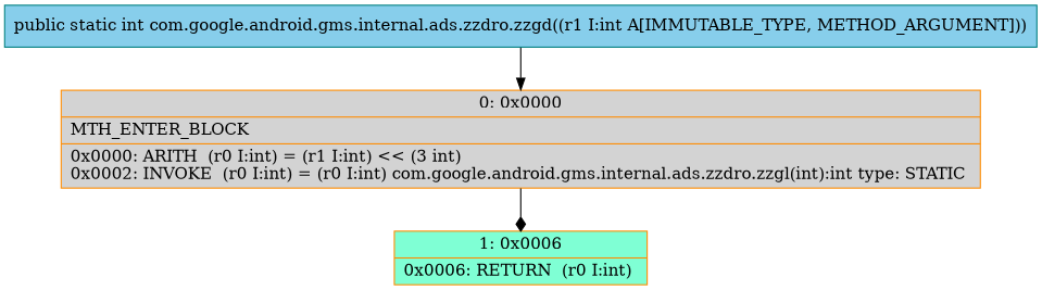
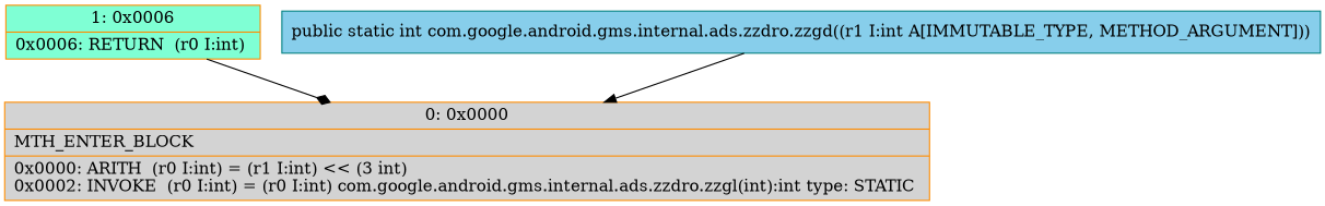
  digraph {
    node [shape=record style=filled color=darkorange]
    n1 [label="{0\:\ 0x0000|MTH_ENTER_BLOCK\l|0x0000: ARITH  (r0 I:int) = (r1 I:int) \<\< (3 int) \l0x0002: INVOKE  (r0 I:int) = (r0 I:int) com.google.android.gms.internal.ads.zzdro.zzgl(int):int type: STATIC \l}" fillcolor=lightgrey]
    n2 [label="{1\:\ 0x0006|0x0006: RETURN  (r0 I:int) \l}" fillcolor=aquamarine]
    n3 [label="{public static int com.google.android.gms.internal.ads.zzdro.zzgd((r1 I:int A[IMMUTABLE_TYPE, METHOD_ARGUMENT])) }" fillcolor=skyblue color=teal]
-   n1 -> n2 [arrowhead=diamond]
+   n2 -> n1 [arrowhead=diamond]
    n3 -> n1 [arrowhead=normal]
  }
